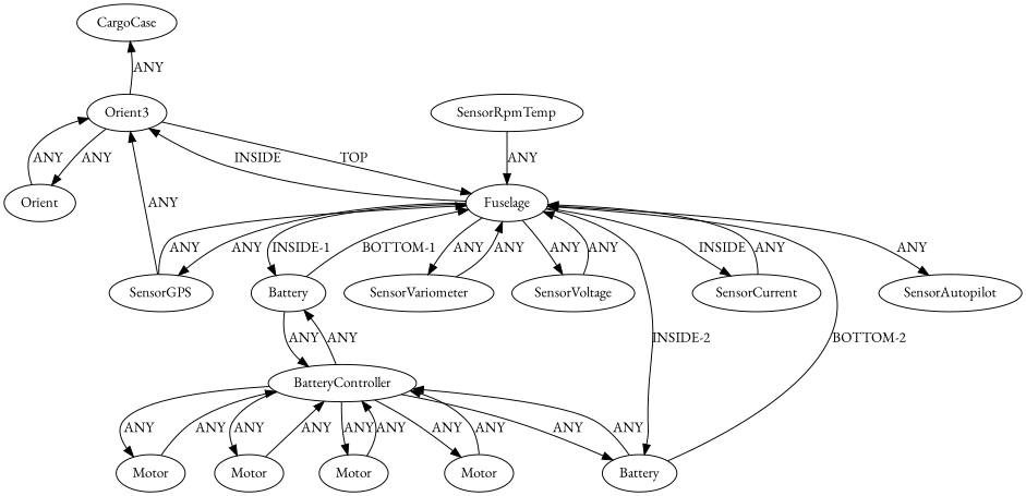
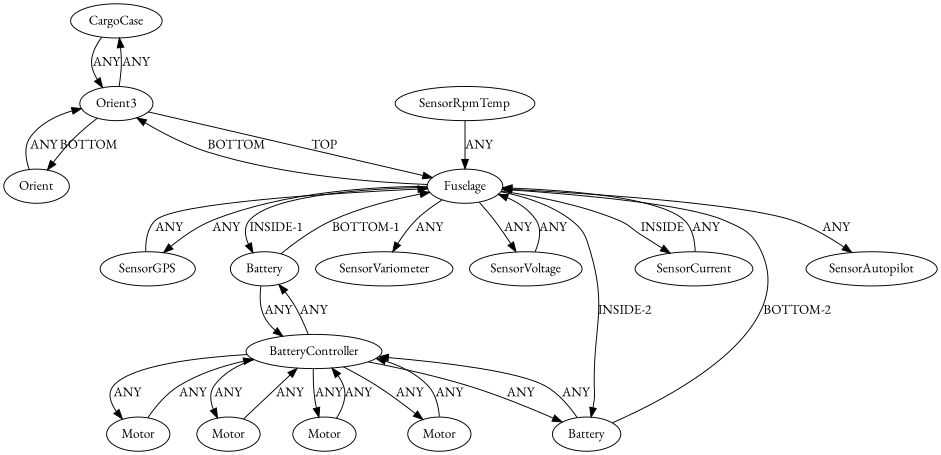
  digraph {
    fontname="EB Garamond"
    node [fontname="EB Garamond"]
    edge [fontname="EB Garamond"]
    n1 [instance=CargoCase_instance_1 label=CargoCase]
    n2 [instance=Hub3_instance_4 label=Orient3]
    n3 [instance=Fuselage_instance_1 label=Fuselage]
    n4 [instance=Orient label=Orient]
    n5 [instance=SensorAutopilot_instance_1 label=SensorAutopilot]
    n6 [instance=SensorVoltage_instance_1 label=SensorVoltage]
    n7 [instance=SensorGPS_instance_1 label=SensorGPS]
    n8 [instance=Battery_instance_1 label=Battery]
    n9 [instance=SensorVariometer_instance_1 label=SensorVariometer]
    n10 [instance=Battery_instance_2 label=Battery]
    n11 [instance=SensorCurrent_instance_1 label=SensorCurrent]
    n12 [instance=BatteryController_instance_1 label=BatteryController]
    n13 [instance=SensorRpmTemp_instance_1 label=SensorRpmTemp]
    n14 [instance=Motor_instance_1 label=Motor]
    n15 [instance=Motor_instance_2 label=Motor]
    n16 [instance=Motor_instance_3 label=Motor]
    n17 [instance=Motor_instance_4 label=Motor]
-   n7 -> n2 [label=ANY]
+   n1 -> n2 [label=ANY]
    n2 -> n1 [label=ANY]
    n2 -> n3 [label=TOP]
-   n2 -> n4 [label=ANY]
-   n3 -> n2 [label=INSIDE]
+   n2 -> n4 [label=BOTTOM]
+   n3 -> n2 [label=BOTTOM]
    n3 -> n5 [label=ANY]
    n3 -> n6 [label=ANY]
    n3 -> n7 [label=ANY]
    n3 -> n8 [label="INSIDE-1"]
    n3 -> n9 [label=ANY]
    n3 -> n10 [label="INSIDE-2"]
    n3 -> n11 [label=INSIDE]
    n4 -> n2 [label=ANY]
    n6 -> n3 [label=ANY]
    n7 -> n3 [label=ANY]
    n8 -> n3 [label="BOTTOM-1"]
    n8 -> n12 [label=ANY]
-   n9 -> n3 [label=ANY]
    n10 -> n3 [label="BOTTOM-2"]
    n10 -> n12 [label=ANY]
    n11 -> n3 [label=ANY]
    n12 -> n8 [label=ANY]
    n12 -> n10 [label=ANY]
    n12 -> n14 [label=ANY]
    n12 -> n15 [label=ANY]
    n12 -> n16 [label=ANY]
    n12 -> n17 [label=ANY]
    n13 -> n3 [label=ANY]
    n14 -> n12 [label=ANY]
    n15 -> n12 [label=ANY]
    n16 -> n12 [label=ANY]
    n17 -> n12 [label=ANY]
  }
